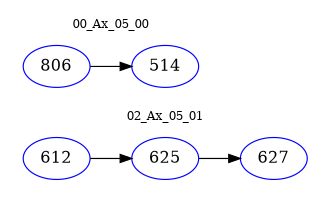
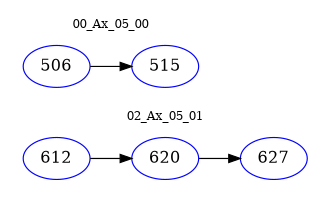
  digraph {
    rankdir=LR
    node [color=blue]
    edge [color=black]
    n1 [label=612]
-   n2 [label=625]
+   n2 [label=620]
    n3 [label=627]
-   n4 [label=806]
-   n5 [label=514]
+   n4 [label=506]
+   n5 [label=515]
    subgraph cluster_1 {
      color=white
      fontsize=10
      label="02_Ax_05_01"
      n1
      n2
      n3
    }
    subgraph cluster_2 {
      color=white
      fontsize=10
      label="00_Ax_05_00"
      n4
      n5
    }
    n1 -> n2
    n2 -> n3
    n4 -> n5
  }
